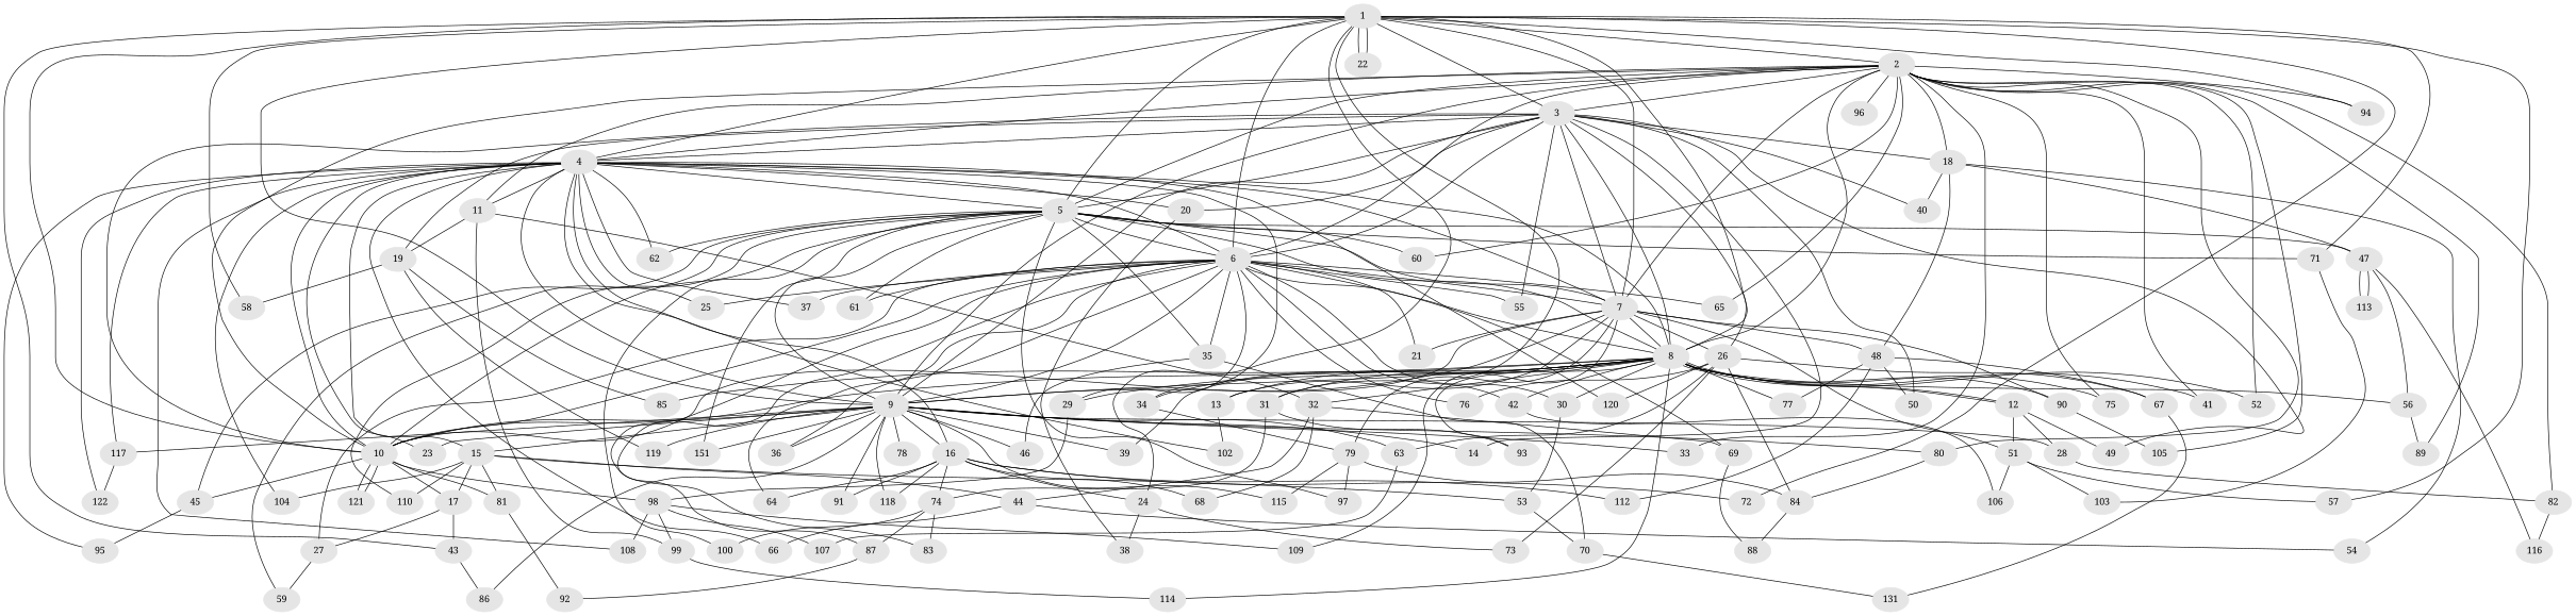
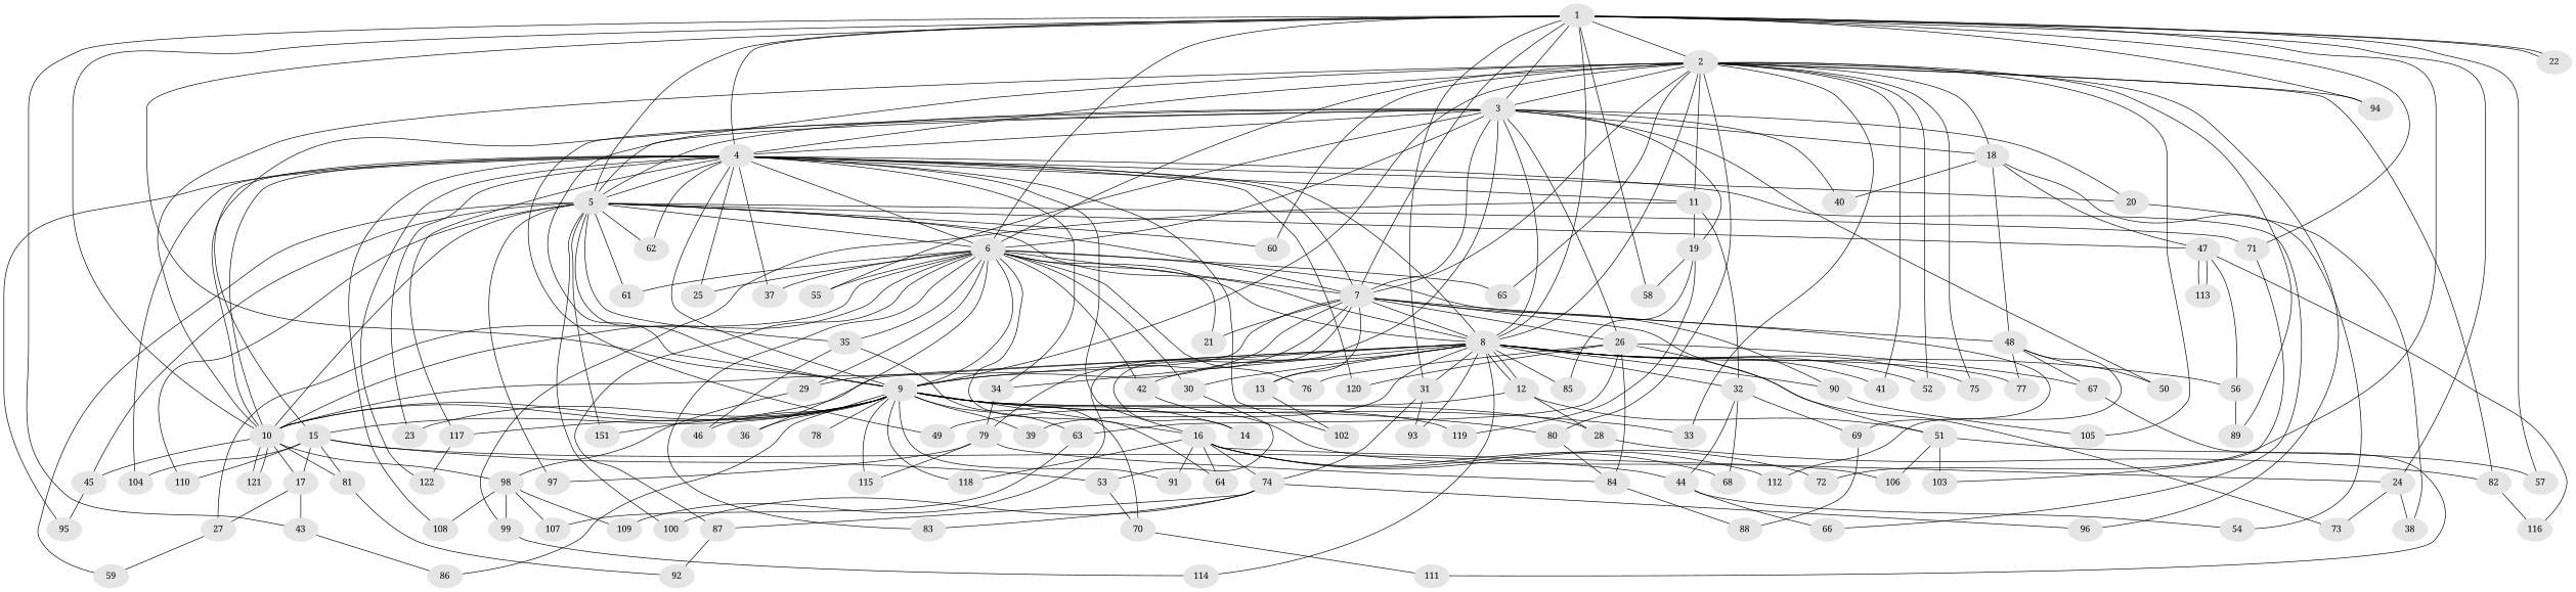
  graph {
    fontname="Noto Serif"
    node [color=gray90 fontname="Noto Serif" style=filled]
    edge [fontname="Noto Serif"]
    1
    2
    3
    4
    5
    6
    7
    8
    9
    10
    22
    24
    31
    43
    57
    58
    71
    72
    94
    11
    18
    33
    41
    52
    60
    65
    75
    80
    82
    89
    96
    105
    14
    19
    20
    26
    40
    49
    50
    55
    15
    16
    23
    25
    34
    37
    62
    66
    95
    102
    104
    108
    117
    120
    122
    35
    45
    47
    59
    61
    97
    100
    n63 [label=151]
    110
    21
    27
    29
    30
    36
    42
    64
    69
    76
    83
    87
    13
    48
    51
    79
    90
    109
    12
    32
    39
    56
    77
    85
    93
    114
    28
    46
    63
    78
    86
    91
    115
    118
    119
    17
    81
    98
    121
    38
    73
    74
    103
    99
    54
    84
    116
    67
    44
    53
    68
    112
    70
    113
    106
    88
    92
    107
-   111 [label=131]
+   111
    1 -- 2
    1 -- 3
    1 -- 4
    1 -- 5
    1 -- 6
    1 -- 7
    1 -- 8
    1 -- 9
    1 -- 10
    1 -- 22
    1 -- 22
    1 -- 24
    1 -- 31
    1 -- 43
    1 -- 57
    1 -- 58
    1 -- 71
    1 -- 72
    1 -- 94
    2 -- 3
    2 -- 4
    2 -- 5
    2 -- 6
    2 -- 7
    2 -- 8
    2 -- 9
    2 -- 10
    2 -- 94
    2 -- 11
    2 -- 18
    2 -- 33
    2 -- 41
    2 -- 52
    2 -- 60
    2 -- 65
    2 -- 75
    2 -- 80
    2 -- 82
    2 -- 89
    2 -- 96
    2 -- 105
    3 -- 4
    3 -- 5
    3 -- 6
    3 -- 7
    3 -- 8
    3 -- 9
    3 -- 10
    3 -- 18
    3 -- 14
    3 -- 19
    3 -- 20
    3 -- 26
    3 -- 40
    3 -- 49
    3 -- 50
    3 -- 55
    4 -- 5
    4 -- 6
    4 -- 7
    4 -- 8
    4 -- 9
    4 -- 10
    4 -- 11
    4 -- 20
    4 -- 15
    4 -- 16
    4 -- 23
    4 -- 25
    4 -- 34
    4 -- 37
    4 -- 62
    4 -- 66
    4 -- 95
    4 -- 102
    4 -- 104
    4 -- 108
    4 -- 117
    4 -- 120
    4 -- 122
    5 -- 6
    5 -- 7
    5 -- 8
    5 -- 9
    5 -- 10
    5 -- 71
    5 -- 60
    5 -- 62
    5 -- 35
    5 -- 45
    5 -- 47
    5 -- 59
    5 -- 61
    5 -- 97
    5 -- 100
    5 -- n63
    5 -- 110
    6 -- 7
    6 -- 8
    6 -- 9
    6 -- 10
    6 -- 65
    6 -- 55
    6 -- 25
    6 -- 37
    6 -- 35
    6 -- 61
    6 -- 21
    6 -- 27
    6 -- 29
    6 -- 30
    6 -- 36
    6 -- 42
    6 -- 64
    6 -- 69
    6 -- 76
    6 -- 83
    6 -- 87
    7 -- 8
    7 -- 9
    7 -- 10
    7 -- 26
    7 -- 21
    7 -- 13
    7 -- 48
    7 -- 51
    7 -- 79
    7 -- 90
    7 -- 109
    8 -- 9
    8 -- 10
    8 -- 31
    8 -- 41
    8 -- 52
    8 -- 75
    8 -- 34
    8 -- 29
    8 -- 30
    8 -- 42
    8 -- 13
    8 -- 90
    8 -- 12
    8 -- 12
    8 -- 32
    8 -- 39
    8 -- 56
    8 -- 77
    8 -- 85
    8 -- 93
    8 -- 114
    9 -- 10
    9 -- 33
    9 -- 80
    9 -- 14
    9 -- 15
    9 -- 16
    9 -- 23
    9 -- 117
    9 -- n63
    9 -- 36
    9 -- 39
    9 -- 28
    9 -- 46
    9 -- 63
    9 -- 78
    9 -- 86
    9 -- 91
    9 -- 115
    9 -- 118
    9 -- 119
    10 -- 45
    10 -- 17
    10 -- 81
    10 -- 98
    10 -- 121
    10 -- 121
    24 -- 38
    24 -- 73
    31 -- 93
    31 -- 74
    43 -- 86
    71 -- 103
    11 -- 19
    11 -- 32
    11 -- 99
    18 -- 40
    18 -- 47
    18 -- 48
    18 -- 54
    80 -- 84
    82 -- 116
    19 -- 58
    19 -- 85
    19 -- 119
    20 -- 38
    26 -- 120
    26 -- 76
    26 -- 63
    26 -- 73
    26 -- 84
    26 -- 67
    15 -- 104
    15 -- 110
    15 -- 17
    15 -- 81
    15 -- 44
    15 -- 53
    16 -- 24
    16 -- 72
    16 -- 64
    16 -- 91
    16 -- 118
    16 -- 74
    16 -- 68
    16 -- 112
    34 -- 79
    117 -- 122
    35 -- 46
    35 -- 70
    45 -- 95
    47 -- 56
    47 -- 116
    47 -- 113
    47 -- 113
    27 -- 59
    29 -- 98
    30 -- 53
    42 -- 106
    69 -- 88
    87 -- 92
    13 -- 102
    48 -- 50
    48 -- 77
    48 -- 67
    48 -- 112
    51 -- 57
    51 -- 103
    51 -- 106
    79 -- 97
    79 -- 115
    79 -- 84
    90 -- 105
    12 -- 49
    12 -- 51
    12 -- 28
    32 -- 69
    32 -- 44
    32 -- 68
    56 -- 89
    28 -- 82
    63 -- 107
    17 -- 43
    17 -- 27
    81 -- 92
    98 -- 108
    98 -- 109
    98 -- 99
    98 -- 107
+   74 -- 96
    74 -- 100
    74 -- 83
    74 -- 87
    99 -- 114
    84 -- 88
    67 -- 111
    44 -- 66
    44 -- 54
    53 -- 70
    70 -- 111
  }
